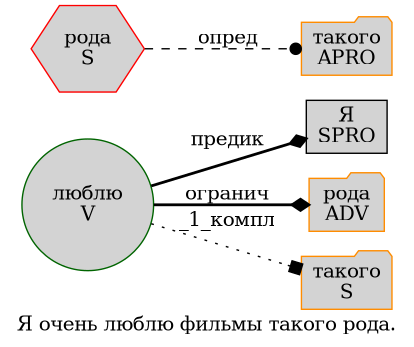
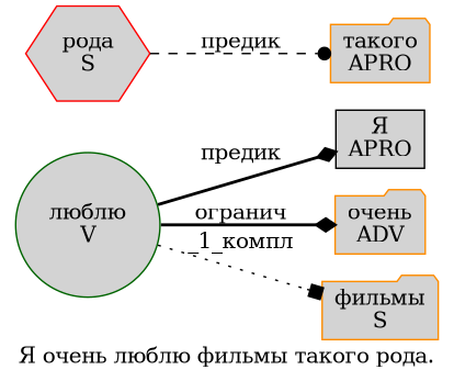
  digraph {
    label="Я очень люблю фильмы такого рода."
    rankdir=LR
    node [color=darkorange fillcolor=lightgray penwidth=1 shape=folder style=filled]
    edge [arrowhead=diamond style=bold]
-   n1 [color=black label="Я\nSPRO" shape=box]
-   n2 [label="рода\nADV"]
+   n1 [color=black label="Я\nAPRO" shape=box]
+   n2 [label="очень\nADV"]
    n3 [color=darkgreen label="люблю\nV" shape=circle]
-   n4 [label="такого\nS"]
+   n4 [label="фильмы\nS"]
    n5 [color=red label="рода\nS" shape=hexagon]
    n6 [label="такого\nAPRO"]
    n3 -> n1 [label="предик"]
    n3 -> n2 [label="огранич"]
    n3 -> n4 [arrowhead=box label="_1_компл" style=dotted]
-   n5 -> n6 [arrowhead=dot label="опред" style=dashed]
+   n5 -> n6 [arrowhead=dot label="предик" style=dashed]
  }
